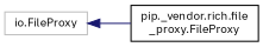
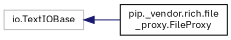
  digraph {
    rankdir=LR
    fontname="IBM Plex Sans"
    node [fillcolor=white fontname="IBM Plex Sans" fontsize=10 shape=record style=filled]
-   n1 [color=grey75 height=0.2 label="io.FileProxy" width=0.4]
+   n1 [color=grey75 height=0.2 label="io.TextIOBase" width=0.4]
    n2 [color=black height=0.2 label="pip._vendor.rich.file\l_proxy.FileProxy" width=0.4]
    n1 -> n2 [color=midnightblue dir=back fontname="IBM Plex Sans" fontsize=10 labelfontname=Helvetica labelfontsize=10 style=solid]
  }
